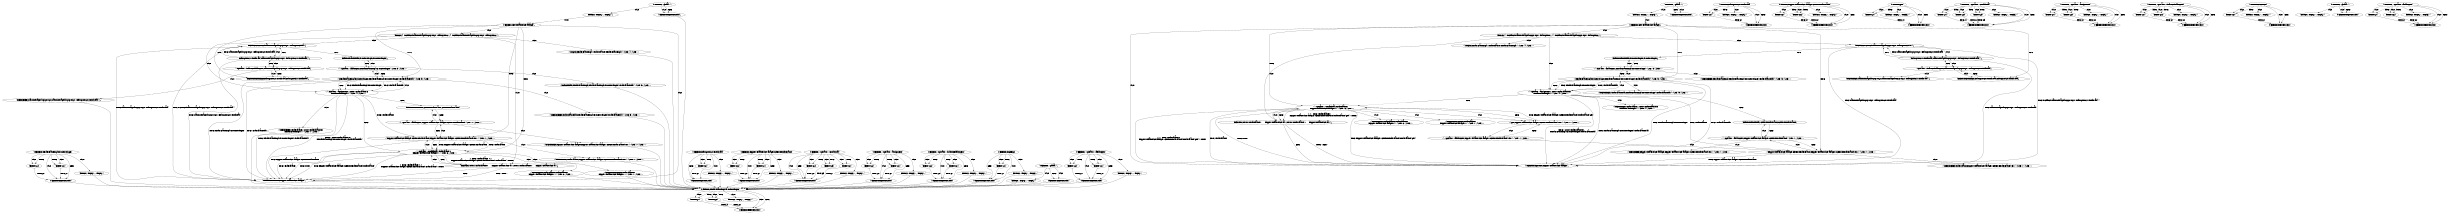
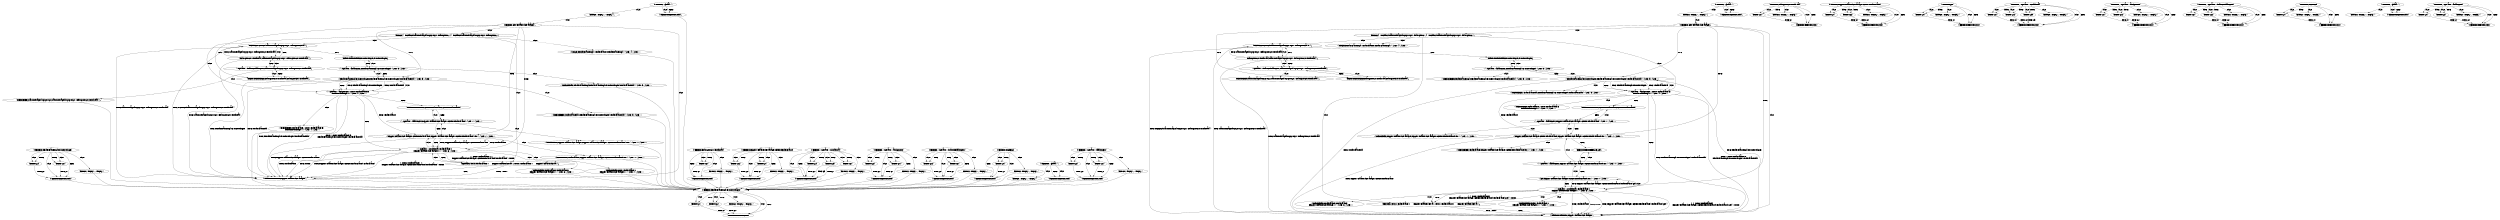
  digraph {
    n1 [label=<(METHOD,RenderFrameImpl.FromRoutingID)>]
    n2 [label=<(PARAM,p1)>]
    n3 [label=<(PARAM,p2)>]
    n4 [label=<(BLOCK,&lt;empty&gt;,&lt;empty&gt;)>]
    n5 [label=<(METHOD_RETURN,ANY)>]
    n6 [label=<(METHOD,RenderFrameImpl.FromRoutingID)>]
    n7 [label=<(METHOD,&lt;global&gt;)<SUB>1</SUB>>]
    n8 [label=<(BLOCK,&lt;empty&gt;,&lt;empty&gt;)<SUB>1</SUB>>]
    n9 [label=<(METHOD_RETURN,ANY)<SUB>1</SUB>>]
    n10 [label=<(METHOD,GetMediaDeviceManager)<SUB>1</SUB>>]
    n11 [label=<(BLOCK,{   DCHECK(main_message_loop_proxy_-&gt;BelongsToC...,{   DCHECK(main_message_loop_proxy_-&gt;BelongsToC...)<SUB>1</SUB>>]
    n12 [label=<(FIELD_IDENTIFIER,BelongsToCurrentThread,BelongsToCurrentThread)<SUB>2</SUB>>]
    n13 [label="<(RenderFrameImpl.FromRoutingID,RenderFrameImpl::FromRoutingID(render_frame_id_))<SUB>5</SUB>>"]
    n14 [label="<(&lt;operator&gt;.conditional,render_frame ?\n      PepperMediaDeviceManager::...)<SUB>6</SUB>>"]
    n15 [label="<(PepperMediaDeviceManager.GetForRenderFrame,PepperMediaDeviceManager::GetForRenderFrame(ren...)<SUB>7</SUB>>"]
    n16 [label=<(METHOD_RETURN,PepperMediaDeviceManager)<SUB>1</SUB>>]
    n17 [label=<(DCHECK,DCHECK(main_message_loop_proxy_-&gt;BelongsToCurre...)<SUB>2</SUB>>]
    n18 [label="<(LOCAL,RenderFrameImpl* render_frame: RenderFrameImpl*)<SUB>4</SUB>>"]
    n19 [label="<(&lt;operator&gt;.assignment,* const render_frame =\n       RenderFrameImpl::...)<SUB>4</SUB>>"]
    n20 [label=<(RETURN,return render_frame ?       PepperMediaDeviceMa...,return render_frame ?       PepperMediaDeviceMa...)<SUB>6</SUB>>]
    n21 [label=<(BelongsToCurrentThread,main_message_loop_proxy_-&gt;BelongsToCurrentThread())<SUB>2</SUB>>]
    n22 [label=<(FIELD_IDENTIFIER,FromRoutingID,FromRoutingID)<SUB>5</SUB>>]
    n23 [label=<(&lt;operator&gt;.indirectFieldAccess,main_message_loop_proxy_-&gt;BelongsToCurrentThread)<SUB>2</SUB>>]
    n24 [label=<(IDENTIFIER,main_message_loop_proxy_,main_message_loop_proxy_-&gt;BelongsToCurrentThread())<SUB>2</SUB>>]
    n25 [label="<(IDENTIFIER,render_frame,* const render_frame =\n       RenderFrameImpl::...)<SUB>4</SUB>>"]
    n26 [label=<(FIELD_IDENTIFIER,GetForRenderFrame,GetForRenderFrame)<SUB>7</SUB>>]
    n27 [label="<(&lt;operator&gt;.fieldAccess,RenderFrameImpl::FromRoutingID)<SUB>5</SUB>>"]
    n28 [label="<(IDENTIFIER,render_frame_id_,RenderFrameImpl::FromRoutingID(render_frame_id_))<SUB>5</SUB>>"]
    n29 [label="<(IDENTIFIER,RenderFrameImpl,RenderFrameImpl::FromRoutingID(render_frame_id_))<SUB>5</SUB>>"]
    n30 [label="<(IDENTIFIER,render_frame,render_frame ?\n      PepperMediaDeviceManager::...)<SUB>6</SUB>>"]
    n31 [label="<(IDENTIFIER,NULL,render_frame ?\n      PepperMediaDeviceManager::...)<SUB>7</SUB>>"]
    n32 [label="<(&lt;operator&gt;.fieldAccess,PepperMediaDeviceManager::GetForRenderFrame)<SUB>7</SUB>>"]
    n33 [label="<(IDENTIFIER,render_frame,PepperMediaDeviceManager::GetForRenderFrame(ren...)<SUB>7</SUB>>"]
    n34 [label="<(IDENTIFIER,PepperMediaDeviceManager,PepperMediaDeviceManager::GetForRenderFrame(ren...)<SUB>7</SUB>>"]
    n35 [label=<(METHOD,BelongsToCurrentThread)>]
    n36 [label=<(PARAM,p1)>]
    n37 [label=<(BLOCK,&lt;empty&gt;,&lt;empty&gt;)>]
    n38 [label=<(METHOD_RETURN,ANY)>]
    n39 [label=<(METHOD,PepperMediaDeviceManager.GetForRenderFrame)>]
    n40 [label=<(PARAM,p1)>]
    n41 [label=<(PARAM,p2)>]
    n42 [label=<(BLOCK,&lt;empty&gt;,&lt;empty&gt;)>]
    n43 [label=<(METHOD_RETURN,ANY)>]
    n44 [label=<(METHOD,&lt;operator&gt;.conditional)>]
    n45 [label=<(PARAM,p1)>]
    n46 [label=<(PARAM,p2)>]
    n47 [label=<(PARAM,p3)>]
    n48 [label=<(BLOCK,&lt;empty&gt;,&lt;empty&gt;)>]
    n49 [label=<(METHOD_RETURN,ANY)>]
    n50 [label=<(METHOD,&lt;operator&gt;.assignment)>]
    n51 [label=<(PARAM,p1)>]
    n52 [label=<(PARAM,p2)>]
    n53 [label=<(BLOCK,&lt;empty&gt;,&lt;empty&gt;)>]
    n54 [label=<(METHOD_RETURN,ANY)>]
    n55 [label=<(METHOD,&lt;operator&gt;.indirectFieldAccess)>]
    n56 [label=<(PARAM,p1)>]
    n57 [label=<(PARAM,p2)>]
    n58 [label=<(BLOCK,&lt;empty&gt;,&lt;empty&gt;)>]
    n59 [label=<(METHOD_RETURN,ANY)>]
    n60 [label=<(METHOD,DCHECK)>]
    n61 [label=<(PARAM,p1)>]
    n62 [label=<(BLOCK,&lt;empty&gt;,&lt;empty&gt;)>]
    n63 [label=<(METHOD_RETURN,ANY)>]
    n64 [label=<(METHOD,&lt;global&gt;)<SUB>1</SUB>>]
    n65 [label=<(BLOCK,&lt;empty&gt;,&lt;empty&gt;)>]
    n66 [label=<(METHOD_RETURN,ANY)>]
    n67 [label=<(METHOD,&lt;operator&gt;.fieldAccess)>]
    n68 [label=<(PARAM,p1)>]
    n69 [label=<(PARAM,p2)>]
    n70 [label=<(BLOCK,&lt;empty&gt;,&lt;empty&gt;)>]
    n71 [label=<(METHOD_RETURN,ANY)>]
    n72 [label=<(PARAM,p1)>]
    n73 [label=<(PARAM,p2)>]
    n74 [label=<(BLOCK,&lt;empty&gt;,&lt;empty&gt;)>]
    n75 [label=<(METHOD_RETURN,ANY)>]
    n76 [label=<(METHOD,&lt;global&gt;)<SUB>1</SUB>>]
    n77 [label=<(BLOCK,&lt;empty&gt;,&lt;empty&gt;)<SUB>1</SUB>>]
    n78 [label=<(METHOD_RETURN,ANY)<SUB>1</SUB>>]
    n79 [label=<(METHOD,GetMediaDeviceManager)<SUB>1</SUB>>]
    n80 [label=<(BLOCK,{   DCHECK(main_message_loop_proxy_-&gt;BelongsToC...,{   DCHECK(main_message_loop_proxy_-&gt;BelongsToC...)<SUB>1</SUB>>]
    n81 [label=<(FIELD_IDENTIFIER,BelongsToCurrentThread,BelongsToCurrentThread)<SUB>2</SUB>>]
    n82 [label="<(RenderFrameImpl.FromRoutingID,RenderFrameImpl::FromRoutingID(render_frame_id_))<SUB>5</SUB>>"]
    n83 [label="<(&lt;operator&gt;.conditional,render_frame ?\n      PepperMediaDeviceManager::...)<SUB>6</SUB>>"]
    n84 [label="<(PepperMediaDeviceManager.GetForRenderFrame,PepperMediaDeviceManager::GetForRenderFrame(ren...)<SUB>7</SUB>>"]
    n85 [label=<(METHOD_RETURN,PepperMediaDeviceManager)<SUB>1</SUB>>]
    n86 [label=<(DCHECK,DCHECK(main_message_loop_proxy_-&gt;BelongsToCurre...)<SUB>2</SUB>>]
    n87 [label="<(LOCAL,RenderFrameImpl* render_frame: RenderFrameImpl*)<SUB>4</SUB>>"]
    n88 [label="<(&lt;operator&gt;.assignment,* const render_frame =\n       RenderFrameImpl::...)<SUB>4</SUB>>"]
    n89 [label=<(RETURN,return render_frame ?       PepperMediaDeviceMa...,return render_frame ?       PepperMediaDeviceMa...)<SUB>6</SUB>>]
    n90 [label=<(BelongsToCurrentThread,main_message_loop_proxy_-&gt;BelongsToCurrentThread())<SUB>2</SUB>>]
    n91 [label=<(FIELD_IDENTIFIER,FromRoutingID,FromRoutingID)<SUB>5</SUB>>]
    n92 [label=<(&lt;operator&gt;.indirectFieldAccess,main_message_loop_proxy_-&gt;BelongsToCurrentThread)<SUB>2</SUB>>]
    n93 [label=<(IDENTIFIER,main_message_loop_proxy_,main_message_loop_proxy_-&gt;BelongsToCurrentThread())<SUB>2</SUB>>]
    n94 [label="<(IDENTIFIER,render_frame,* const render_frame =\n       RenderFrameImpl::...)<SUB>4</SUB>>"]
    n95 [label=<(FIELD_IDENTIFIER,GetForRenderFrame,GetForRenderFrame)<SUB>7</SUB>>]
    n96 [label="<(&lt;operator&gt;.fieldAccess,RenderFrameImpl::FromRoutingID)<SUB>5</SUB>>"]
    n97 [label="<(IDENTIFIER,render_frame_id_,RenderFrameImpl::FromRoutingID(render_frame_id_))<SUB>5</SUB>>"]
    n98 [label="<(IDENTIFIER,RenderFrameImpl,RenderFrameImpl::FromRoutingID(render_frame_id_))<SUB>5</SUB>>"]
    n99 [label="<(IDENTIFIER,render_frame,render_frame ?\n      PepperMediaDeviceManager::...)<SUB>6</SUB>>"]
    n100 [label="<(get,PepperMediaDeviceManager::GetForRenderFrame(ren...)<SUB>7</SUB>>"]
    n101 [label="<(IDENTIFIER,NULL,render_frame ?\n      PepperMediaDeviceManager::...)<SUB>7</SUB>>"]
    n102 [label="<(&lt;operator&gt;.fieldAccess,PepperMediaDeviceManager::GetForRenderFrame(ren...)<SUB>7</SUB>>"]
+   n103 [label=<(FIELD_IDENTIFIER,get,get)<SUB>7</SUB>>]
    n104 [label="<(&lt;operator&gt;.fieldAccess,PepperMediaDeviceManager::GetForRenderFrame)<SUB>7</SUB>>"]
    n105 [label="<(IDENTIFIER,render_frame,PepperMediaDeviceManager::GetForRenderFrame(ren...)<SUB>7</SUB>>"]
    n106 [label="<(IDENTIFIER,PepperMediaDeviceManager,PepperMediaDeviceManager::GetForRenderFrame(ren...)<SUB>7</SUB>>"]
    n107 [label=<(METHOD,BelongsToCurrentThread)>]
    n108 [label=<(PARAM,p1)>]
    n109 [label=<(BLOCK,&lt;empty&gt;,&lt;empty&gt;)>]
    n110 [label=<(METHOD_RETURN,ANY)>]
    n111 [label=<(METHOD,PepperMediaDeviceManager.GetForRenderFrame)>]
    n112 [label=<(PARAM,p1)>]
    n113 [label=<(PARAM,p2)>]
    n114 [label=<(BLOCK,&lt;empty&gt;,&lt;empty&gt;)>]
    n115 [label=<(METHOD_RETURN,ANY)>]
    n116 [label=<(METHOD,get)>]
    n117 [label=<(PARAM,p1)>]
    n118 [label=<(BLOCK,&lt;empty&gt;,&lt;empty&gt;)>]
    n119 [label=<(METHOD_RETURN,ANY)>]
    n120 [label=<(METHOD,&lt;operator&gt;.conditional)>]
    n121 [label=<(PARAM,p1)>]
    n122 [label=<(PARAM,p2)>]
    n123 [label=<(PARAM,p3)>]
    n124 [label=<(BLOCK,&lt;empty&gt;,&lt;empty&gt;)>]
    n125 [label=<(METHOD_RETURN,ANY)>]
    n126 [label=<(METHOD,&lt;operator&gt;.assignment)>]
    n127 [label=<(PARAM,p1)>]
    n128 [label=<(PARAM,p2)>]
    n129 [label=<(BLOCK,&lt;empty&gt;,&lt;empty&gt;)>]
    n130 [label=<(METHOD_RETURN,ANY)>]
    n131 [label=<(METHOD,&lt;operator&gt;.indirectFieldAccess)>]
    n132 [label=<(PARAM,p1)>]
    n133 [label=<(PARAM,p2)>]
    n134 [label=<(BLOCK,&lt;empty&gt;,&lt;empty&gt;)>]
    n135 [label=<(METHOD_RETURN,ANY)>]
    n136 [label=<(METHOD,DCHECK)>]
    n137 [label=<(PARAM,p1)>]
    n138 [label=<(BLOCK,&lt;empty&gt;,&lt;empty&gt;)>]
    n139 [label=<(METHOD_RETURN,ANY)>]
    n140 [label=<(METHOD,&lt;global&gt;)<SUB>1</SUB>>]
    n141 [label=<(BLOCK,&lt;empty&gt;,&lt;empty&gt;)>]
    n142 [label=<(METHOD_RETURN,ANY)>]
    n143 [label=<(METHOD,&lt;operator&gt;.fieldAccess)>]
    n144 [label=<(PARAM,p1)>]
    n145 [label=<(PARAM,p2)>]
    n146 [label=<(BLOCK,&lt;empty&gt;,&lt;empty&gt;)>]
    n147 [label=<(METHOD_RETURN,ANY)>]
    n1 -> n2 [label="AST: "]
    n1 -> n2 [label="DDG: "]
    n1 -> n3 [label="AST: "]
    n1 -> n3 [label="DDG: "]
    n1 -> n4 [label="AST: "]
    n1 -> n5 [label="AST: "]
    n1 -> n5 [label="CFG: "]
    n2 -> n5 [label="DDG: p1"]
    n3 -> n5 [label="DDG: p2"]
    n4 -> n6
    n5 -> n6
    n6 -> n72 [label="AST: "]
    n6 -> n72 [label="DDG: "]
    n6 -> n73 [label="AST: "]
    n6 -> n73 [label="DDG: "]
    n6 -> n74 [label="AST: "]
    n6 -> n75 [label="AST: "]
    n6 -> n75 [label="CFG: "]
    n7 -> n8 [label="AST: "]
    n7 -> n9 [label="AST: "]
    n7 -> n9 [label="CFG: "]
    n8 -> n10 [label="AST: "]
    n9 -> n6
    n10 -> n11 [label="AST: "]
    n10 -> n12 [label="CFG: "]
    n10 -> n13 [label="DDG: "]
    n10 -> n14 [label="DDG: "]
    n10 -> n15 [label="DDG: "]
    n10 -> n16 [label="AST: "]
    n11 -> n17 [label="AST: "]
    n11 -> n18 [label="AST: "]
    n11 -> n19 [label="AST: "]
    n11 -> n20 [label="AST: "]
    n12 -> n23 [label="CFG: "]
    n13 -> n16 [label="DDG: RenderFrameImpl::FromRoutingID"]
    n13 -> n16 [label="DDG: render_frame_id_"]
    n13 -> n19 [label="CFG: "]
    n13 -> n19 [label="DDG: RenderFrameImpl::FromRoutingID"]
    n13 -> n19 [label="DDG: render_frame_id_"]
    n13 -> n27 [label="AST: "]
    n13 -> n28 [label="AST: "]
    n14 -> n15 [label="AST: "]
    n14 -> n16 [label="DDG: render_frame"]
    n14 -> n16 [label="DDG: NULL"]
    n14 -> n16 [label="DDG: PepperMediaDeviceManager::GetForRenderFrame(render_frame)"]
    n14 -> n16 [label="DDG: render_frame ?\n      PepperMediaDeviceManager::GetForRenderFrame(render_frame) : NULL"]
    n14 -> n20 [label="CFG: "]
    n14 -> n20 [label="DDG: render_frame ?\n      PepperMediaDeviceManager::GetForRenderFrame(render_frame) : NULL"]
    n14 -> n30 [label="AST: "]
    n14 -> n31 [label="AST: "]
    n15 -> n14 [label="CFG: "]
    n15 -> n14 [label="DDG: PepperMediaDeviceManager::GetForRenderFrame"]
    n15 -> n14 [label="DDG: render_frame"]
    n15 -> n16 [label="DDG: PepperMediaDeviceManager::GetForRenderFrame"]
    n15 -> n32 [label="AST: "]
    n15 -> n33 [label="AST: "]
    n16 -> n6
    n17 -> n16 [label="DDG: main_message_loop_proxy_-&gt;BelongsToCurrentThread()"]
    n17 -> n16 [label="DDG: DCHECK(main_message_loop_proxy_-&gt;BelongsToCurrentThread())"]
    n17 -> n21 [label="AST: "]
    n17 -> n22 [label="CFG: "]
    n18 -> n6
    n19 -> n13 [label="AST: "]
    n19 -> n14 [label="CFG: "]
    n19 -> n15 [label="DDG: render_frame"]
    n19 -> n16 [label="DDG: RenderFrameImpl::FromRoutingID(render_frame_id_)"]
    n19 -> n16 [label="DDG: * const render_frame =\n       RenderFrameImpl::FromRoutingID(render_frame_id_)"]
    n19 -> n25 [label="AST: "]
    n19 -> n26 [label="CFG: "]
    n20 -> n14 [label="AST: "]
    n20 -> n16 [label="CFG: "]
    n20 -> n16 [label="DDG: &lt;RET&gt;"]
    n21 -> n16 [label="DDG: main_message_loop_proxy_-&gt;BelongsToCurrentThread"]
    n21 -> n17 [label="CFG: "]
    n21 -> n17 [label="DDG: main_message_loop_proxy_-&gt;BelongsToCurrentThread"]
    n21 -> n23 [label="AST: "]
    n22 -> n27 [label="CFG: "]
    n23 -> n12 [label="AST: "]
    n23 -> n21 [label="CFG: "]
    n23 -> n24 [label="AST: "]
    n24 -> n6
    n25 -> n6
    n26 -> n32 [label="CFG: "]
    n27 -> n13 [label="CFG: "]
    n27 -> n22 [label="AST: "]
    n27 -> n29 [label="AST: "]
    n28 -> n6
    n29 -> n6
    n30 -> n6
    n31 -> n6
    n32 -> n15 [label="CFG: "]
    n32 -> n26 [label="AST: "]
    n32 -> n34 [label="AST: "]
    n33 -> n6
    n34 -> n6
    n35 -> n36 [label="AST: "]
    n35 -> n36 [label="DDG: "]
    n35 -> n37 [label="AST: "]
    n35 -> n38 [label="AST: "]
    n35 -> n38 [label="CFG: "]
    n36 -> n38 [label="DDG: p1"]
    n37 -> n6
    n38 -> n6
    n39 -> n40 [label="AST: "]
    n39 -> n40 [label="DDG: "]
    n39 -> n41 [label="AST: "]
    n39 -> n41 [label="DDG: "]
    n39 -> n42 [label="AST: "]
    n39 -> n43 [label="AST: "]
    n39 -> n43 [label="CFG: "]
    n40 -> n43 [label="DDG: p1"]
    n41 -> n43 [label="DDG: p2"]
    n42 -> n6
    n43 -> n6
    n44 -> n45 [label="AST: "]
    n44 -> n45 [label="DDG: "]
    n44 -> n46 [label="AST: "]
    n44 -> n46 [label="DDG: "]
    n44 -> n47 [label="AST: "]
    n44 -> n47 [label="DDG: "]
    n44 -> n48 [label="AST: "]
    n44 -> n49 [label="AST: "]
    n44 -> n49 [label="CFG: "]
    n45 -> n49 [label="DDG: p1"]
    n46 -> n49 [label="DDG: p2"]
    n47 -> n49 [label="DDG: p3"]
    n48 -> n6
    n49 -> n6
    n50 -> n51 [label="AST: "]
    n50 -> n51 [label="DDG: "]
    n50 -> n52 [label="AST: "]
    n50 -> n52 [label="DDG: "]
    n50 -> n53 [label="AST: "]
    n50 -> n54 [label="AST: "]
    n50 -> n54 [label="CFG: "]
    n51 -> n54 [label="DDG: p1"]
    n52 -> n54 [label="DDG: p2"]
    n53 -> n6
    n54 -> n6
    n55 -> n56 [label="AST: "]
    n55 -> n56 [label="DDG: "]
    n55 -> n57 [label="AST: "]
    n55 -> n57 [label="DDG: "]
    n55 -> n58 [label="AST: "]
    n55 -> n59 [label="AST: "]
    n55 -> n59 [label="CFG: "]
    n56 -> n59 [label="DDG: p1"]
    n57 -> n59 [label="DDG: p2"]
    n58 -> n6
    n59 -> n6
    n60 -> n61 [label="AST: "]
    n60 -> n61 [label="DDG: "]
    n60 -> n62 [label="AST: "]
    n60 -> n63 [label="AST: "]
    n60 -> n63 [label="CFG: "]
    n61 -> n63 [label="DDG: p1"]
    n62 -> n6
    n63 -> n6
    n64 -> n65 [label="AST: "]
    n64 -> n66 [label="AST: "]
    n64 -> n66 [label="CFG: "]
    n65 -> n6
    n66 -> n6
    n67 -> n68 [label="AST: "]
    n67 -> n68 [label="DDG: "]
    n67 -> n69 [label="AST: "]
    n67 -> n69 [label="DDG: "]
    n67 -> n70 [label="AST: "]
    n67 -> n71 [label="AST: "]
    n67 -> n71 [label="CFG: "]
    n68 -> n71 [label="DDG: p1"]
    n69 -> n71 [label="DDG: p2"]
    n70 -> n6
    n71 -> n6
    n72 -> n75 [label="DDG: p1"]
    n73 -> n75 [label="DDG: p2"]
    n76 -> n77 [label="AST: "]
    n76 -> n78 [label="AST: "]
    n76 -> n78 [label="CFG: "]
    n77 -> n79 [label="AST: "]
    n79 -> n80 [label="AST: "]
    n79 -> n81 [label="CFG: "]
    n79 -> n82 [label="DDG: "]
    n79 -> n83 [label="DDG: "]
    n79 -> n84 [label="DDG: "]
    n79 -> n85 [label="AST: "]
    n80 -> n86 [label="AST: "]
    n80 -> n87 [label="AST: "]
    n80 -> n88 [label="AST: "]
    n80 -> n89 [label="AST: "]
    n81 -> n92 [label="CFG: "]
    n82 -> n85 [label="DDG: RenderFrameImpl::FromRoutingID"]
    n82 -> n85 [label="DDG: render_frame_id_"]
    n82 -> n88 [label="CFG: "]
    n82 -> n88 [label="DDG: RenderFrameImpl::FromRoutingID"]
    n82 -> n88 [label="DDG: render_frame_id_"]
    n82 -> n96 [label="AST: "]
    n82 -> n97 [label="AST: "]
    n83 -> n85 [label="DDG: render_frame"]
    n83 -> n85 [label="DDG: NULL"]
    n83 -> n85 [label="DDG: PepperMediaDeviceManager::GetForRenderFrame(render_frame).get()"]
    n83 -> n85 [label="DDG: render_frame ?\n      PepperMediaDeviceManager::GetForRenderFrame(render_frame).get() : NULL"]
    n83 -> n89 [label="CFG: "]
    n83 -> n89 [label="DDG: render_frame ?\n      PepperMediaDeviceManager::GetForRenderFrame(render_frame).get() : NULL"]
    n83 -> n99 [label="AST: "]
    n83 -> n100 [label="AST: "]
    n83 -> n101 [label="AST: "]
    n84 -> n85 [label="DDG: PepperMediaDeviceManager::GetForRenderFrame"]
+   n84 -> n103 [label="CFG: "]
    n84 -> n104 [label="AST: "]
    n84 -> n105 [label="AST: "]
    n86 -> n85 [label="DDG: main_message_loop_proxy_-&gt;BelongsToCurrentThread()"]
    n86 -> n85 [label="DDG: DCHECK(main_message_loop_proxy_-&gt;BelongsToCurrentThread())"]
    n86 -> n90 [label="AST: "]
    n86 -> n91 [label="CFG: "]
    n88 -> n82 [label="AST: "]
    n88 -> n83 [label="CFG: "]
    n88 -> n84 [label="DDG: render_frame"]
    n88 -> n85 [label="DDG: RenderFrameImpl::FromRoutingID(render_frame_id_)"]
    n88 -> n85 [label="DDG: * const render_frame =\n       RenderFrameImpl::FromRoutingID(render_frame_id_)"]
    n88 -> n94 [label="AST: "]
    n88 -> n95 [label="CFG: "]
    n89 -> n83 [label="AST: "]
    n89 -> n85 [label="CFG: "]
    n89 -> n85 [label="DDG: &lt;RET&gt;"]
    n90 -> n85 [label="DDG: main_message_loop_proxy_-&gt;BelongsToCurrentThread"]
    n90 -> n86 [label="CFG: "]
    n90 -> n86 [label="DDG: main_message_loop_proxy_-&gt;BelongsToCurrentThread"]
    n90 -> n92 [label="AST: "]
    n91 -> n96 [label="CFG: "]
    n92 -> n81 [label="AST: "]
    n92 -> n90 [label="CFG: "]
    n92 -> n93 [label="AST: "]
    n95 -> n104 [label="CFG: "]
    n96 -> n82 [label="CFG: "]
    n96 -> n91 [label="AST: "]
    n96 -> n98 [label="AST: "]
    n100 -> n83 [label="CFG: "]
    n100 -> n83 [label="DDG: PepperMediaDeviceManager::GetForRenderFrame(render_frame).get"]
    n100 -> n102 [label="AST: "]
    n102 -> n84 [label="AST: "]
    n102 -> n100 [label="CFG: "]
+   n102 -> n103 [label="AST: "]
+   n103 -> n102 [label="CFG: "]
    n104 -> n84 [label="CFG: "]
    n104 -> n95 [label="AST: "]
    n104 -> n106 [label="AST: "]
    n107 -> n108 [label="AST: "]
    n107 -> n108 [label="DDG: "]
    n107 -> n109 [label="AST: "]
    n107 -> n110 [label="AST: "]
    n107 -> n110 [label="CFG: "]
    n108 -> n110 [label="DDG: p1"]
    n111 -> n112 [label="AST: "]
    n111 -> n112 [label="DDG: "]
    n111 -> n113 [label="AST: "]
    n111 -> n113 [label="DDG: "]
    n111 -> n114 [label="AST: "]
    n111 -> n115 [label="AST: "]
    n111 -> n115 [label="CFG: "]
    n112 -> n115 [label="DDG: p1"]
    n113 -> n115 [label="DDG: p2"]
    n116 -> n117 [label="AST: "]
    n116 -> n117 [label="DDG: "]
    n116 -> n118 [label="AST: "]
    n116 -> n119 [label="AST: "]
    n116 -> n119 [label="CFG: "]
    n117 -> n119 [label="DDG: p1"]
    n120 -> n121 [label="AST: "]
    n120 -> n121 [label="DDG: "]
    n120 -> n122 [label="AST: "]
    n120 -> n122 [label="DDG: "]
    n120 -> n123 [label="AST: "]
    n120 -> n123 [label="DDG: "]
    n120 -> n124 [label="AST: "]
    n120 -> n125 [label="AST: "]
    n120 -> n125 [label="CFG: "]
    n121 -> n125 [label="DDG: p1"]
    n122 -> n125 [label="DDG: p2"]
    n123 -> n125 [label="DDG: p3"]
    n126 -> n127 [label="AST: "]
    n126 -> n127 [label="DDG: "]
    n126 -> n128 [label="AST: "]
    n126 -> n128 [label="DDG: "]
    n126 -> n129 [label="AST: "]
    n126 -> n130 [label="AST: "]
    n126 -> n130 [label="CFG: "]
    n127 -> n130 [label="DDG: p1"]
    n128 -> n130 [label="DDG: p2"]
    n131 -> n132 [label="AST: "]
    n131 -> n132 [label="DDG: "]
    n131 -> n133 [label="AST: "]
    n131 -> n133 [label="DDG: "]
    n131 -> n134 [label="AST: "]
    n131 -> n135 [label="AST: "]
    n131 -> n135 [label="CFG: "]
    n132 -> n135 [label="DDG: p1"]
    n133 -> n135 [label="DDG: p2"]
    n136 -> n137 [label="AST: "]
    n136 -> n137 [label="DDG: "]
    n136 -> n138 [label="AST: "]
    n136 -> n139 [label="AST: "]
    n136 -> n139 [label="CFG: "]
    n137 -> n139 [label="DDG: p1"]
    n140 -> n141 [label="AST: "]
    n140 -> n142 [label="AST: "]
    n140 -> n142 [label="CFG: "]
    n143 -> n144 [label="AST: "]
    n143 -> n144 [label="DDG: "]
    n143 -> n145 [label="AST: "]
    n143 -> n145 [label="DDG: "]
    n143 -> n146 [label="AST: "]
    n143 -> n147 [label="AST: "]
    n143 -> n147 [label="CFG: "]
    n144 -> n147 [label="DDG: p1"]
    n145 -> n147 [label="DDG: p2"]
  }
